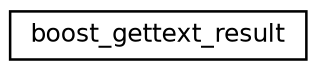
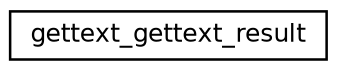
  digraph {
    rankdir=TB
    fontname="DejaVu Sans"
-   n1 [color=black fillcolor=white fontname="DejaVu Sans" fontsize=10 height=0.2 label=boost_gettext_result shape=record style=filled width=0.4]
+   n1 [color=black fillcolor=white fontname="DejaVu Sans" fontsize=10 height=0.2 label=gettext_gettext_result shape=record style=filled width=0.4]
  }
